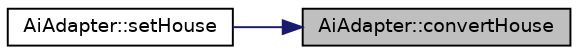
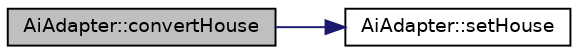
  digraph {
    rankdir=RL
    node [color=black fontname=Helvetica fontsize=10 shape=record style=filled]
    n1 [fillcolor=grey75 fontcolor=black height=0.2 label="AiAdapter::convertHouse" width=0.4]
    n2 [fillcolor=white height=0.2 label="AiAdapter::setHouse" width=0.4]
-   n1 -> n2 [color=midnightblue dir=back fontname=Helvetica fontsize=10 labelfontname=Helvetica labelfontsize=10 style=solid]
+   n2 -> n1 [color=midnightblue dir=back fontname=Helvetica fontsize=10 labelfontname=Helvetica labelfontsize=10 style=solid]
  }
